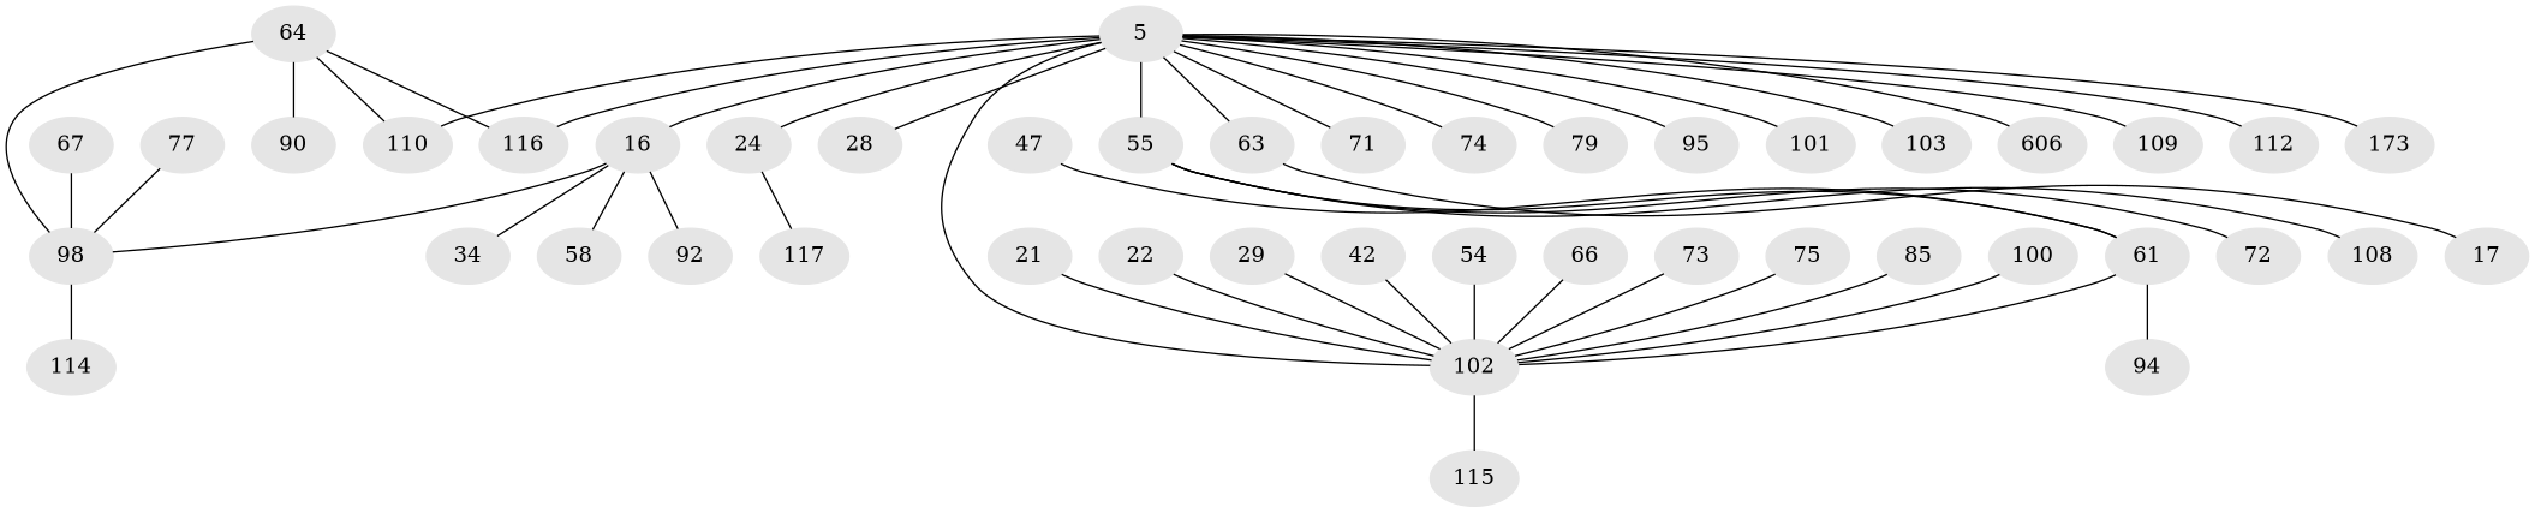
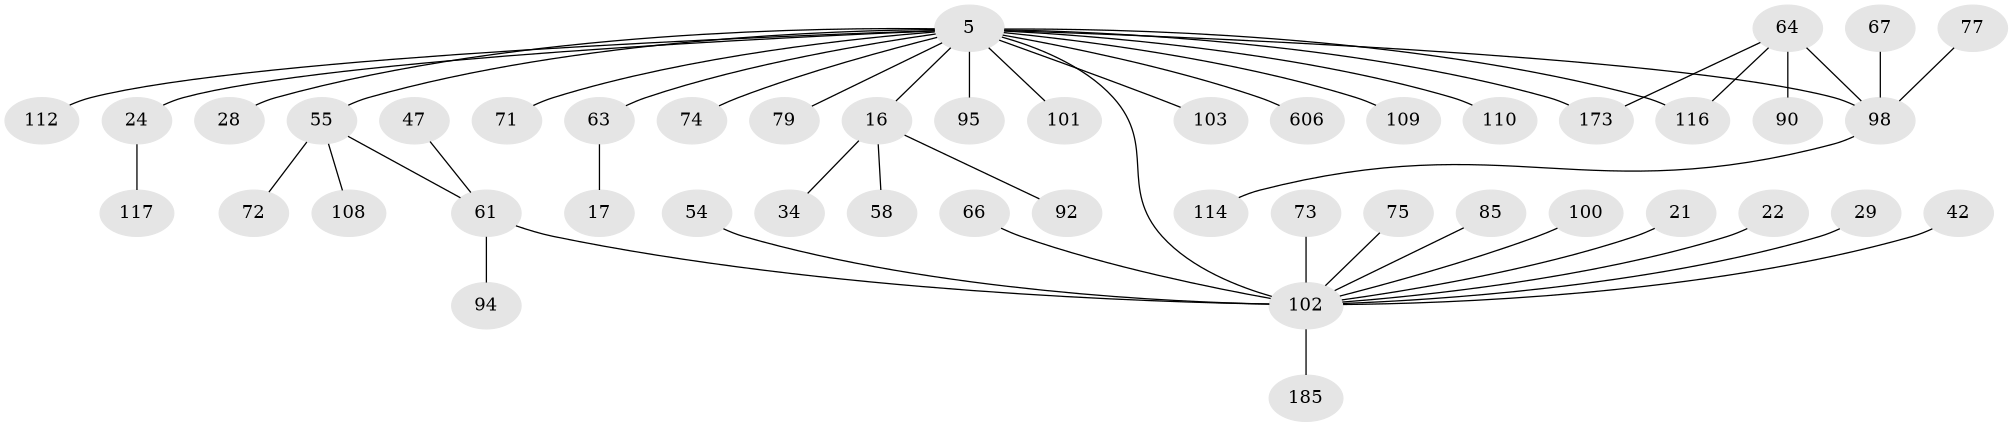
  graph {
    node [color=gray90 style=filled]
    5 [super="+4"]
    16
    24
    28
    55 [super="+52"]
    63
    71
    74
    79
    95 [super="+88"]
    98 [super="+83+3+6+13+62"]
    101
    102 [super="+69+19"]
    103 [super="+84"]
    n15 [label=606]
    109
    110 [super="+107"]
    112 [super="+60+99"]
    n19 [label=173 super="+105"]
    116 [super="+80+111"]
    34
    58
    92
    117
    61 [super="+48+30"]
    72
    108 [super="+70"]
    17
    114 [super="+53+87+93"]
-   115
+   115 [label=185]
    21
    22
    29
    42
    94
    47
    54
    64 [super="+10"]
    90
    66
    67
    73 [super="+56"]
    75
    77 [super="+50"]
    85
    100
    5 -- 16 [weight=2]
    5 -- 24 [weight=2]
    5 -- 28
    5 -- 55 [weight=2]
    5 -- 63
    5 -- 71
    5 -- 74
    5 -- 79
    5 -- 95
-   16 -- 98
+   5 -- 98
    5 -- 101
    5 -- 102 [weight=3]
    5 -- 103
    5 -- n15
    5 -- 109
    5 -- 110
    5 -- 112
    5 -- n19
    5 -- 116 [weight=2]
    16 -- 34
    16 -- 58
    16 -- 92
    24 -- 117
    55 -- 61
    55 -- 72
    55 -- 108
    63 -- 17
    98 -- 114
    102 -- 115
    61 -- 102 [weight=2]
    61 -- 94
    21 -- 102
    22 -- 102
    29 -- 102
    42 -- 102
    47 -- 61
    54 -- 102
    64 -- 98 [weight=2]
-   64 -- 110
+   64 -- n19
    64 -- 116
    64 -- 90
    66 -- 102
    67 -- 98
    73 -- 102
    75 -- 102
    77 -- 98
    85 -- 102
    100 -- 102
  }
